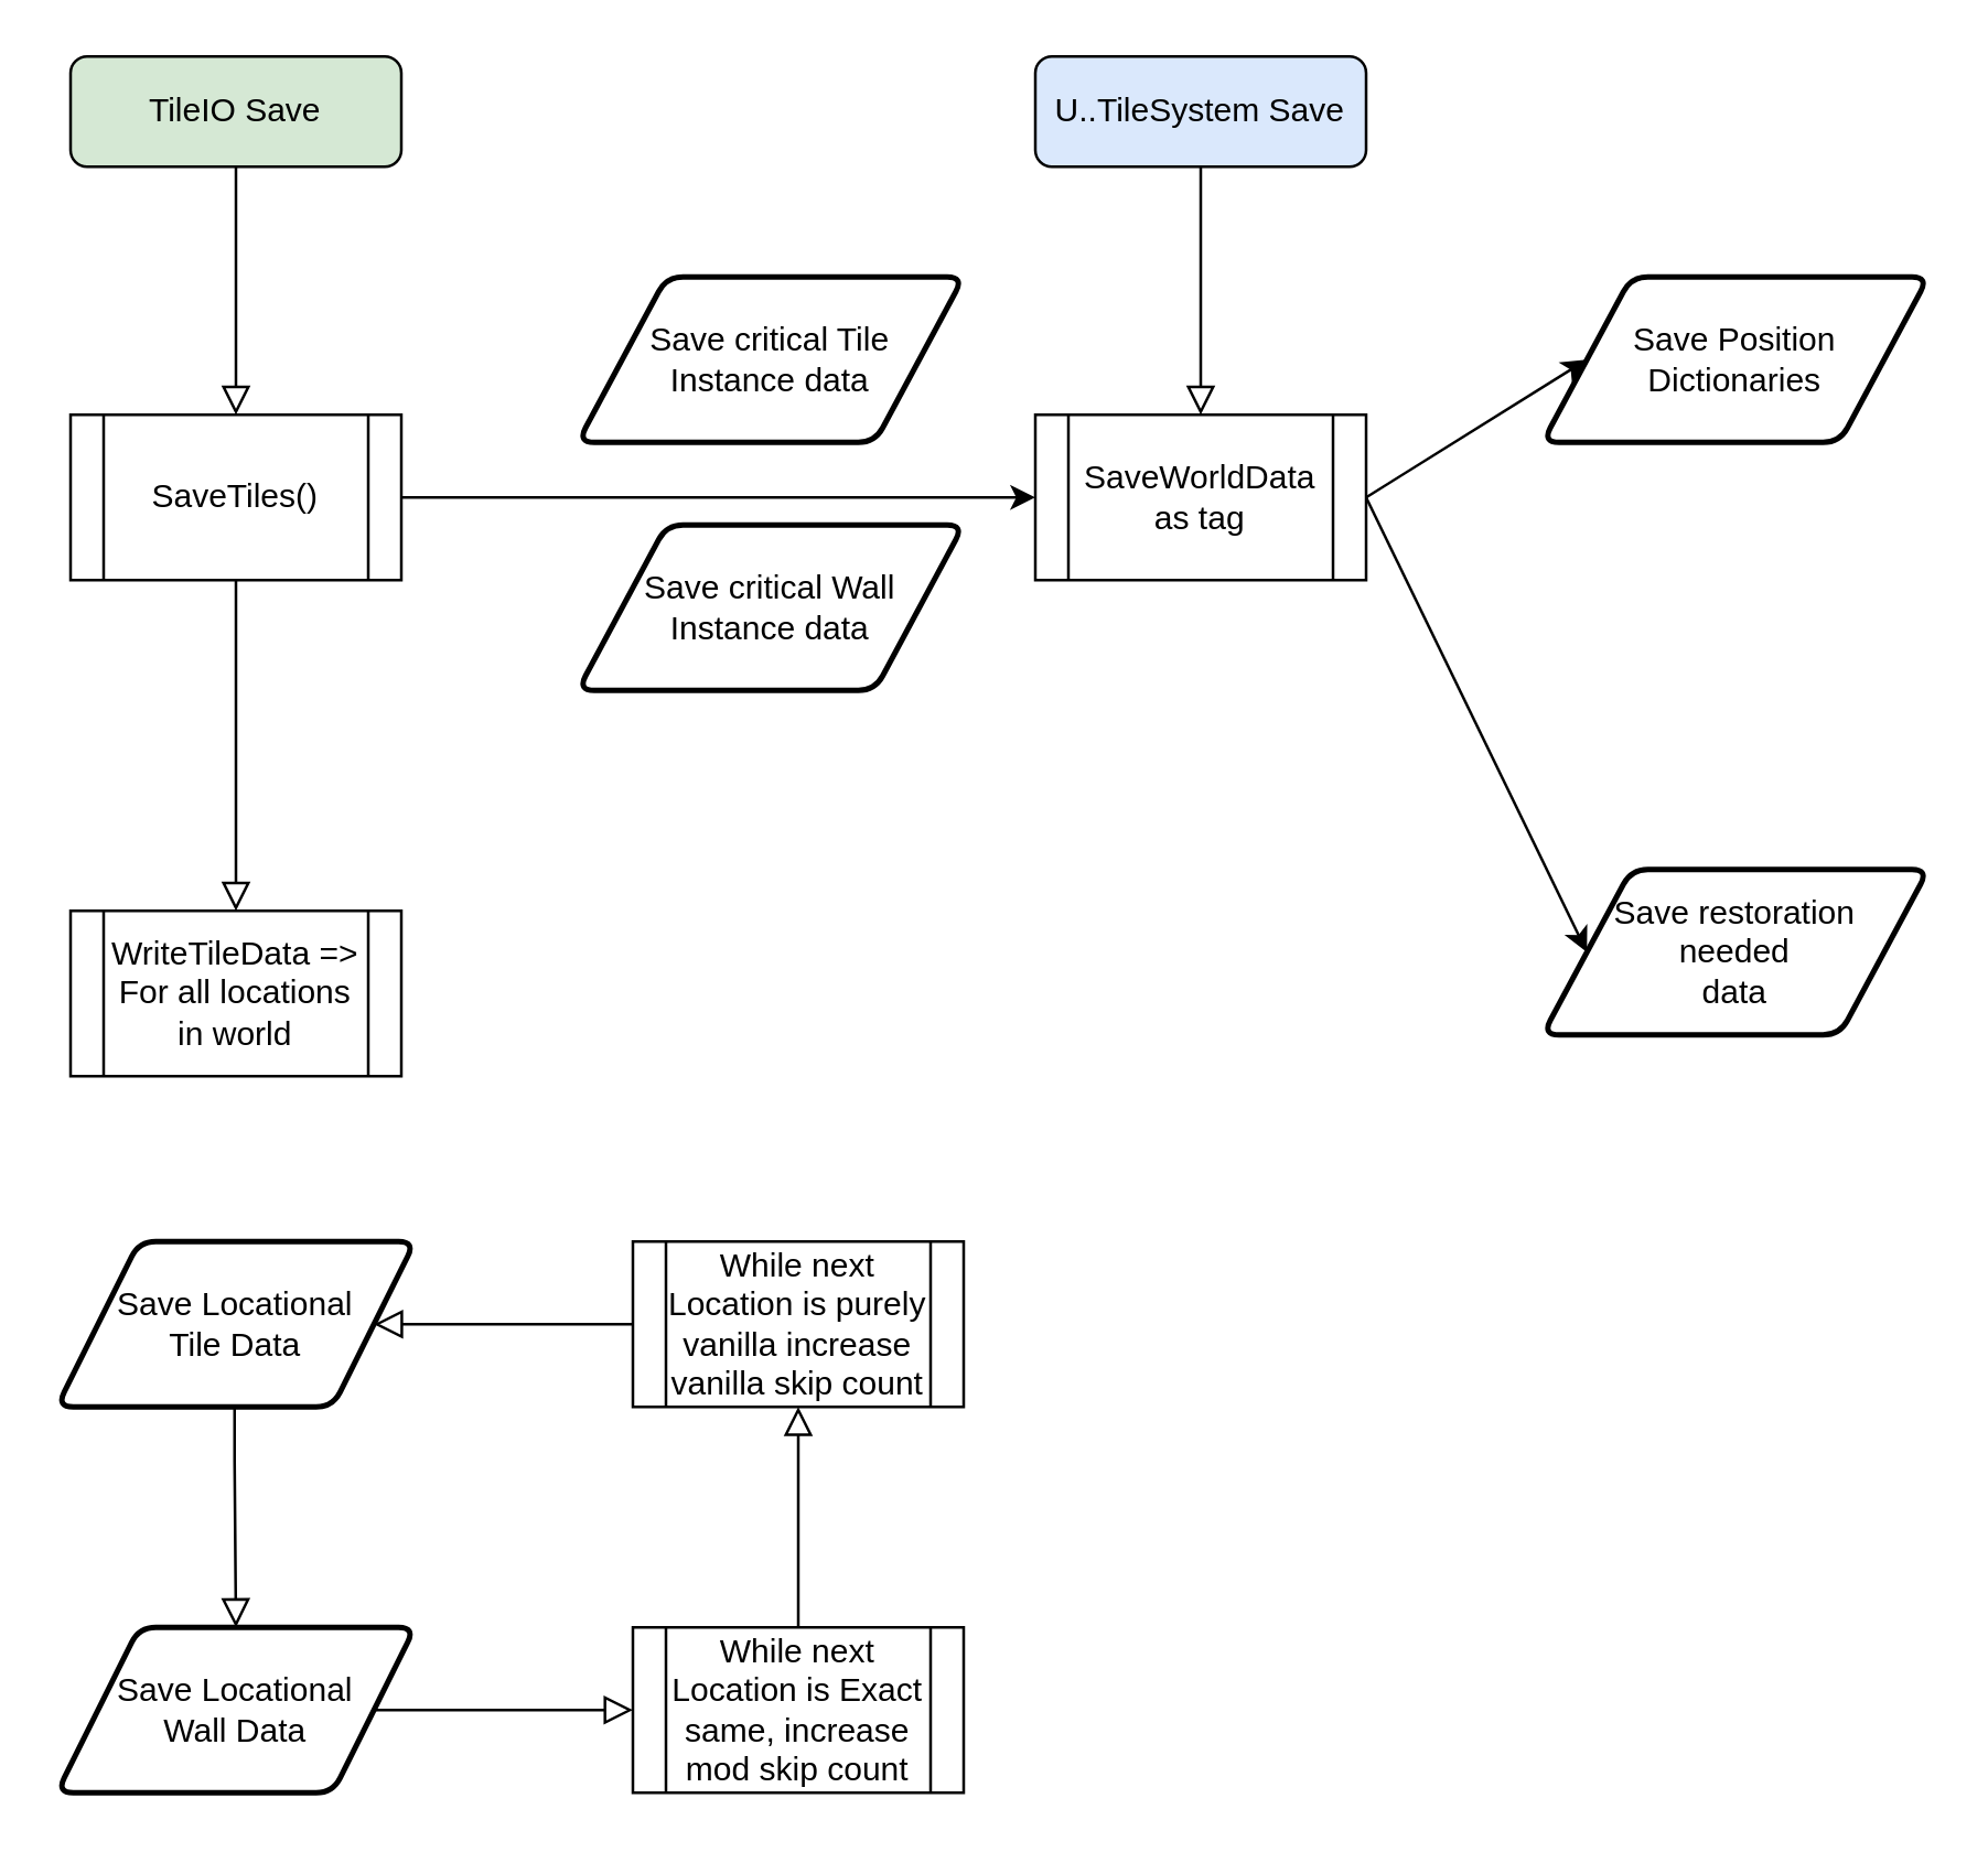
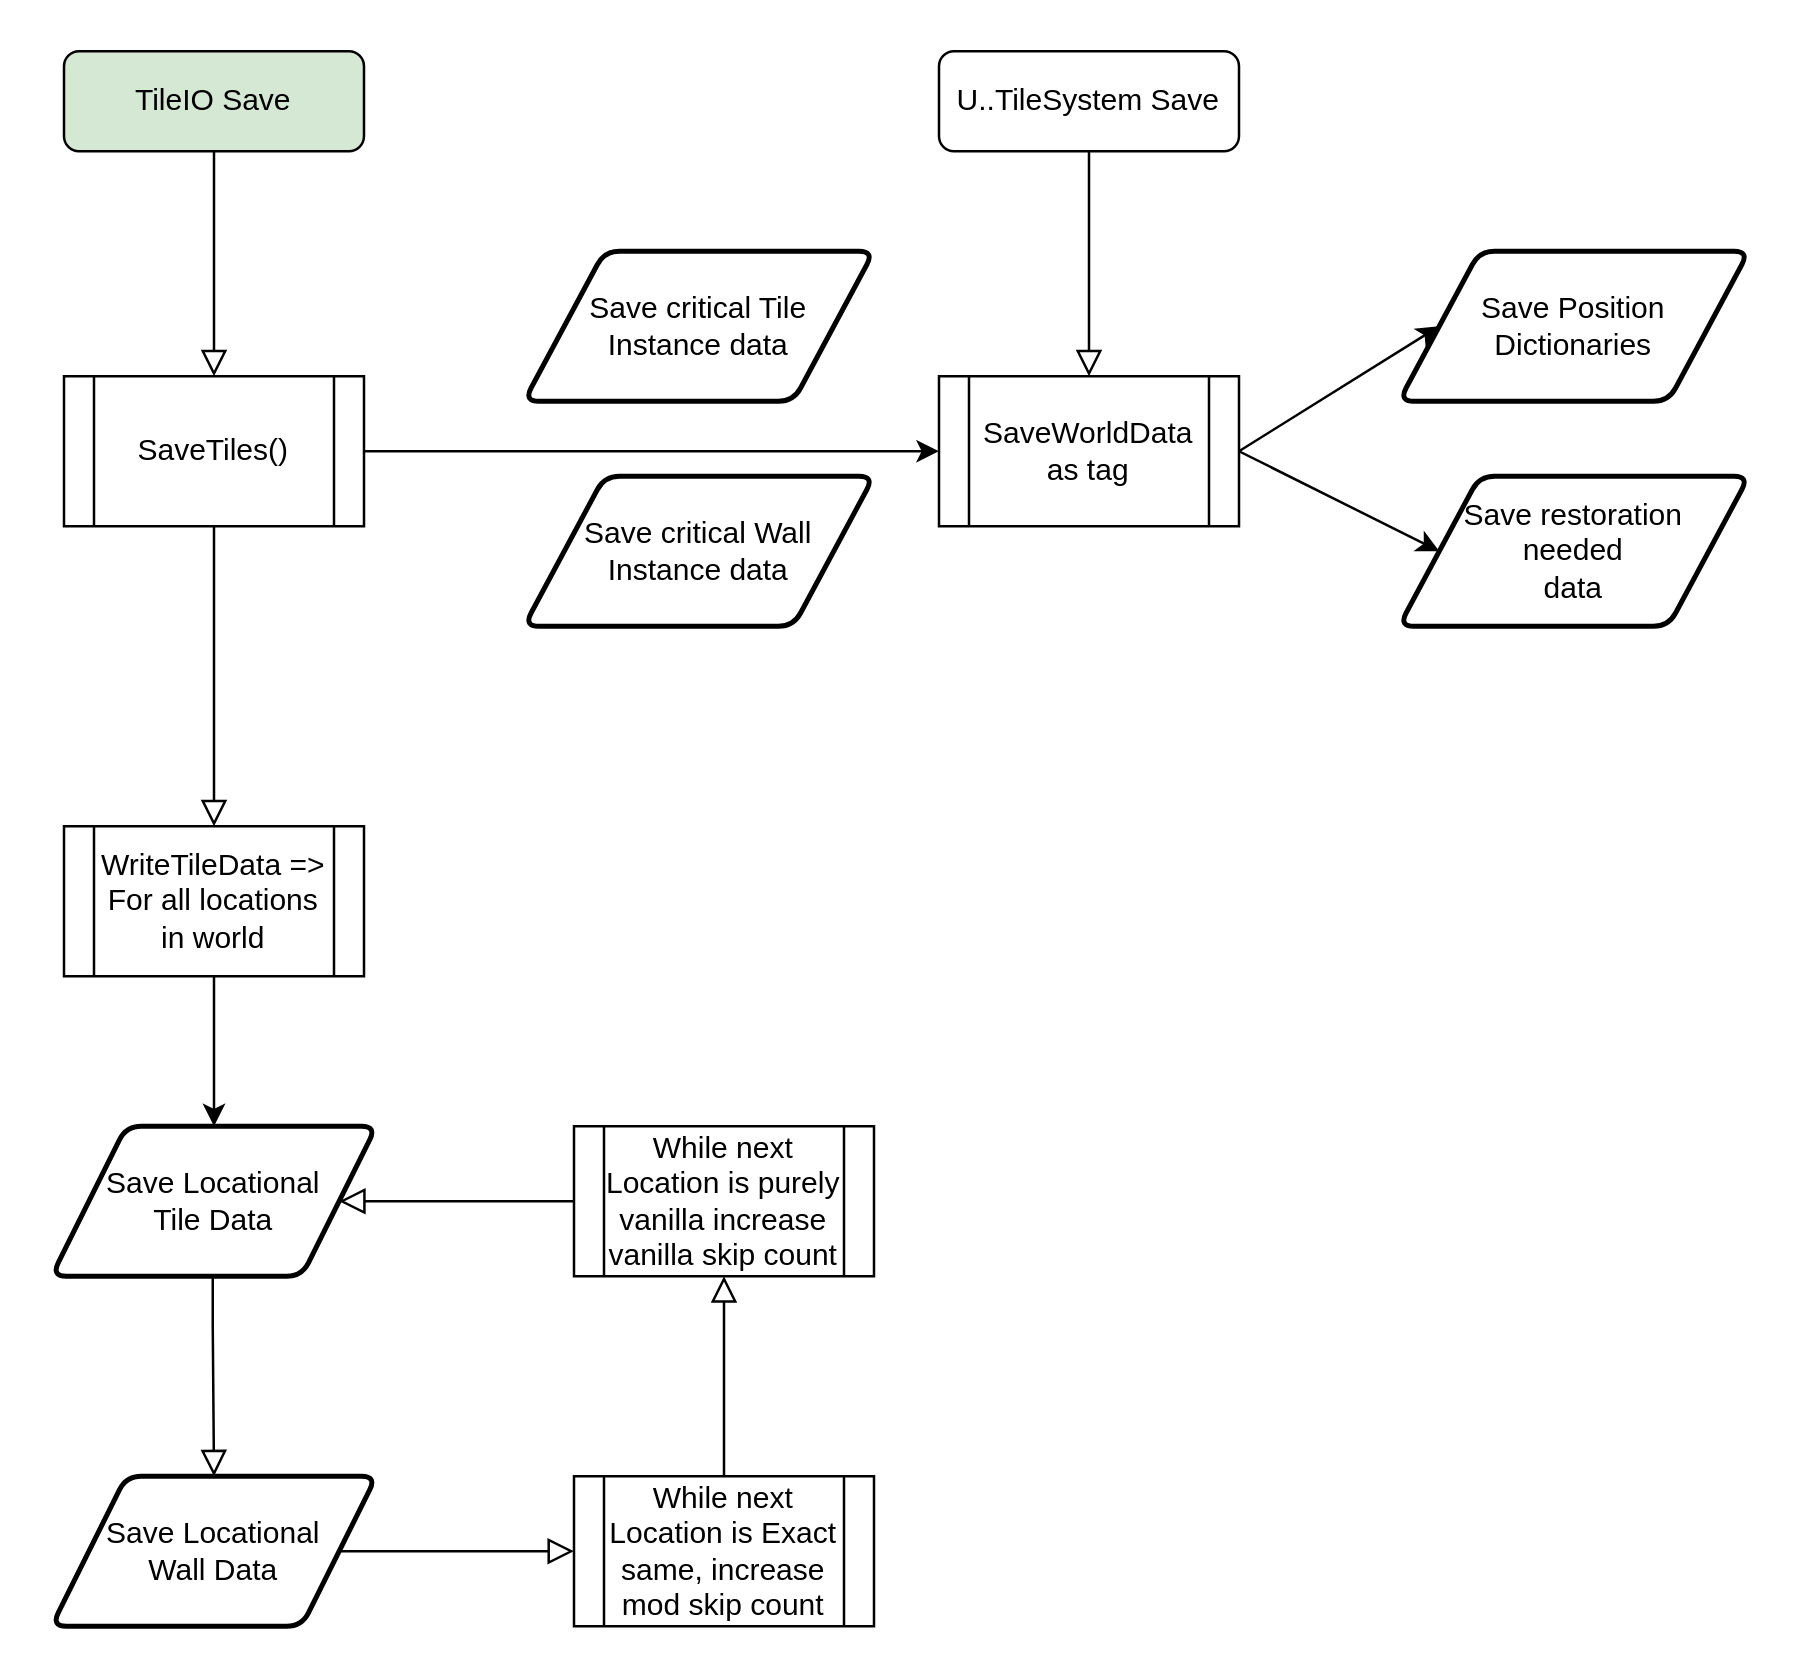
  <mxCell id="0" />
  <mxCell id="1" parent="0" />
  <mxCell id="2" value="" style="rounded=0;html=1;jettySize=auto;orthogonalLoop=1;fontSize=11;endArrow=block;endFill=0;endSize=8;strokeWidth=1;shadow=0;labelBackgroundColor=none;edgeStyle=orthogonalEdgeStyle;entryX=0.5;entryY=0;entryDx=0;entryDy=0;" parent="1" source="3" target="6" edge="1"><mxGeometry relative="1" as="geometry"><mxPoint x="85" y="130" as="targetPoint" /></mxGeometry></mxCell>
  <mxCell id="3" value="TileIO Save" style="rounded=1;whiteSpace=wrap;html=1;fontSize=12;glass=0;strokeWidth=1;shadow=0;fillColor=#d5e8d4;" parent="1" vertex="1"><mxGeometry x="25" y="20" width="120" height="40" as="geometry" /></mxCell>
  <mxCell id="4" value="&lt;span&gt;Save critical Tile &lt;br&gt;Instance data&lt;/span&gt;" style="shape=parallelogram;html=1;strokeWidth=2;perimeter=parallelogramPerimeter;whiteSpace=wrap;rounded=1;arcSize=12;size=0.23;" vertex="1" parent="1"><mxGeometry x="209" y="100" width="140" height="60" as="geometry" /></mxCell>
  <mxCell id="5" value="&lt;span&gt;Save critical Wall Instance data&lt;/span&gt;" style="shape=parallelogram;html=1;strokeWidth=2;perimeter=parallelogramPerimeter;whiteSpace=wrap;rounded=1;arcSize=12;size=0.23;" vertex="1" parent="1"><mxGeometry x="209" y="190" width="140" height="60" as="geometry" /></mxCell>
  <mxCell id="6" value="SaveTiles()" style="shape=process;whiteSpace=wrap;html=1;backgroundOutline=1;" vertex="1" parent="1"><mxGeometry x="25" y="150" width="120" height="60" as="geometry" /></mxCell>
  <mxCell id="7" value="" style="endArrow=classic;html=1;exitX=1;exitY=0.5;exitDx=0;exitDy=0;" edge="1" parent="1" source="6" target="23"><mxGeometry width="50" height="50" relative="1" as="geometry"><mxPoint x="155" y="210" as="sourcePoint" /><mxPoint x="235.1" y="190" as="targetPoint" /></mxGeometry></mxCell>
  <mxCell id="8" value="" style="rounded=0;html=1;jettySize=auto;orthogonalLoop=1;fontSize=11;endArrow=block;endFill=0;endSize=8;strokeWidth=1;shadow=0;labelBackgroundColor=none;edgeStyle=orthogonalEdgeStyle;entryX=0.5;entryY=0;entryDx=0;entryDy=0;exitX=0.5;exitY=1;exitDx=0;exitDy=0;" edge="1" parent="1" source="6" target="10"><mxGeometry relative="1" as="geometry"><mxPoint x="84.5" y="240" as="sourcePoint" /><mxPoint x="84.5" y="330" as="targetPoint" /></mxGeometry></mxCell>
+ <mxCell id="9" style="edgeStyle=orthogonalEdgeStyle;rounded=0;orthogonalLoop=1;jettySize=auto;html=1;exitX=0.5;exitY=1;exitDx=0;exitDy=0;" edge="1" parent="1" source="10" target="11"><mxGeometry relative="1" as="geometry" /></mxCell>
  <mxCell id="10" value="WriteTileData =&amp;gt; For all locations in world" style="shape=process;whiteSpace=wrap;html=1;backgroundOutline=1;" vertex="1" parent="1"><mxGeometry x="25" y="330" width="120" height="60" as="geometry" /></mxCell>
  <mxCell id="11" value="Save Locational &lt;br&gt;Tile Data" style="shape=parallelogram;html=1;strokeWidth=2;perimeter=parallelogramPerimeter;whiteSpace=wrap;rounded=1;arcSize=12;size=0.23;" vertex="1" parent="1"><mxGeometry x="20" y="450" width="130" height="60" as="geometry" /></mxCell>
  <mxCell id="12" value="Save Locational &lt;br&gt;Wall Data" style="shape=parallelogram;html=1;strokeWidth=2;perimeter=parallelogramPerimeter;whiteSpace=wrap;rounded=1;arcSize=12;size=0.23;" vertex="1" parent="1"><mxGeometry x="20" y="590" width="130" height="60" as="geometry" /></mxCell>
  <mxCell id="13" value="" style="rounded=0;html=1;jettySize=auto;orthogonalLoop=1;fontSize=11;endArrow=block;endFill=0;endSize=8;strokeWidth=1;shadow=0;labelBackgroundColor=none;edgeStyle=orthogonalEdgeStyle;exitX=0.5;exitY=1;exitDx=0;exitDy=0;" edge="1" parent="1"><mxGeometry relative="1" as="geometry"><mxPoint x="84.5" y="510" as="sourcePoint" /><mxPoint x="85" y="590" as="targetPoint" /><Array as="points"><mxPoint x="85" y="530" /><mxPoint x="85" y="530" /></Array></mxGeometry></mxCell>
  <mxCell id="14" value="While next Location is Exact same, increase mod skip count" style="shape=process;whiteSpace=wrap;html=1;backgroundOutline=1;" vertex="1" parent="1"><mxGeometry x="229" y="590" width="120" height="60" as="geometry" /></mxCell>
  <mxCell id="15" value="While next Location is purely vanilla increase vanilla skip count" style="shape=process;whiteSpace=wrap;html=1;backgroundOutline=1;" vertex="1" parent="1"><mxGeometry x="229" y="450" width="120" height="60" as="geometry" /></mxCell>
  <mxCell id="16" value="" style="rounded=0;html=1;jettySize=auto;orthogonalLoop=1;fontSize=11;endArrow=block;endFill=0;endSize=8;strokeWidth=1;shadow=0;labelBackgroundColor=none;edgeStyle=orthogonalEdgeStyle;entryX=0;entryY=0.5;entryDx=0;entryDy=0;exitX=1;exitY=0.5;exitDx=0;exitDy=0;" edge="1" parent="1" source="12" target="14"><mxGeometry relative="1" as="geometry"><mxPoint x="125" y="660" as="sourcePoint" /><mxPoint x="125" y="780" as="targetPoint" /></mxGeometry></mxCell>
  <mxCell id="17" value="" style="rounded=0;html=1;jettySize=auto;orthogonalLoop=1;fontSize=11;endArrow=block;endFill=0;endSize=8;strokeWidth=1;shadow=0;labelBackgroundColor=none;edgeStyle=orthogonalEdgeStyle;entryX=0.5;entryY=1;entryDx=0;entryDy=0;exitX=0.5;exitY=0;exitDx=0;exitDy=0;" edge="1" parent="1" source="14" target="15"><mxGeometry relative="1" as="geometry"><mxPoint x="375" y="560" as="sourcePoint" /><mxPoint x="468.95" y="560" as="targetPoint" /></mxGeometry></mxCell>
  <mxCell id="18" value="" style="rounded=0;html=1;jettySize=auto;orthogonalLoop=1;fontSize=11;endArrow=block;endFill=0;endSize=8;strokeWidth=1;shadow=0;labelBackgroundColor=none;edgeStyle=orthogonalEdgeStyle;entryX=1;entryY=0.5;entryDx=0;entryDy=0;exitX=0;exitY=0.5;exitDx=0;exitDy=0;" edge="1" parent="1" source="15" target="11"><mxGeometry relative="1" as="geometry"><mxPoint x="165" y="400" as="sourcePoint" /><mxPoint x="258.95" y="400" as="targetPoint" /></mxGeometry></mxCell>
  <mxCell id="19" value="" style="rounded=0;html=1;jettySize=auto;orthogonalLoop=1;fontSize=11;endArrow=block;endFill=0;endSize=8;strokeWidth=1;shadow=0;labelBackgroundColor=none;edgeStyle=orthogonalEdgeStyle;entryX=0.5;entryY=0;entryDx=0;entryDy=0;" edge="1" parent="1" source="20" target="23"><mxGeometry relative="1" as="geometry"><mxPoint x="435" y="130" as="targetPoint" /></mxGeometry></mxCell>
- <mxCell id="20" value="U..TileSystem Save" style="rounded=1;whiteSpace=wrap;html=1;fontSize=12;glass=0;strokeWidth=1;shadow=0;fillColor=#dae8fc;" vertex="1" parent="1"><mxGeometry x="375" y="20" width="120" height="40" as="geometry" /></mxCell>
+ <mxCell id="20" value="U..TileSystem Save" style="rounded=1;whiteSpace=wrap;html=1;fontSize=12;glass=0;strokeWidth=1;shadow=0;" vertex="1" parent="1"><mxGeometry x="375" y="20" width="120" height="40" as="geometry" /></mxCell>
  <mxCell id="21" value="Save Position Dictionaries" style="shape=parallelogram;html=1;strokeWidth=2;perimeter=parallelogramPerimeter;whiteSpace=wrap;rounded=1;arcSize=12;size=0.23;" vertex="1" parent="1"><mxGeometry x="559" y="100" width="140" height="60" as="geometry" /></mxCell>
- <mxCell id="22" value="&lt;span&gt;Save restoration &lt;br&gt;needed&lt;br&gt;data&lt;/span&gt;" style="shape=parallelogram;html=1;strokeWidth=2;perimeter=parallelogramPerimeter;whiteSpace=wrap;rounded=1;arcSize=12;size=0.23;" vertex="1" parent="1"><mxGeometry x="559" y="315" width="140" height="60" as="geometry" /></mxCell>
+ <mxCell id="22" value="&lt;span&gt;Save restoration &lt;br&gt;needed&lt;br&gt;data&lt;/span&gt;" style="shape=parallelogram;html=1;strokeWidth=2;perimeter=parallelogramPerimeter;whiteSpace=wrap;rounded=1;arcSize=12;size=0.23;" vertex="1" parent="1"><mxGeometry x="559" y="190" width="140" height="60" as="geometry" /></mxCell>
  <mxCell id="23" value="SaveWorldData as tag" style="shape=process;whiteSpace=wrap;html=1;backgroundOutline=1;" vertex="1" parent="1"><mxGeometry x="375" y="150" width="120" height="60" as="geometry" /></mxCell>
  <mxCell id="24" value="" style="endArrow=classic;html=1;exitX=1;exitY=0.5;exitDx=0;exitDy=0;entryX=0;entryY=0.5;entryDx=0;entryDy=0;" edge="1" parent="1" source="23" target="21"><mxGeometry width="50" height="50" relative="1" as="geometry"><mxPoint x="475" y="340" as="sourcePoint" /><mxPoint x="525" y="290" as="targetPoint" /></mxGeometry></mxCell>
  <mxCell id="25" value="" style="endArrow=classic;html=1;exitX=1;exitY=0.5;exitDx=0;exitDy=0;entryX=0;entryY=0.5;entryDx=0;entryDy=0;" edge="1" parent="1" source="23" target="22"><mxGeometry width="50" height="50" relative="1" as="geometry"><mxPoint x="505" y="210" as="sourcePoint" /><mxPoint x="585.1" y="190" as="targetPoint" /></mxGeometry></mxCell>
